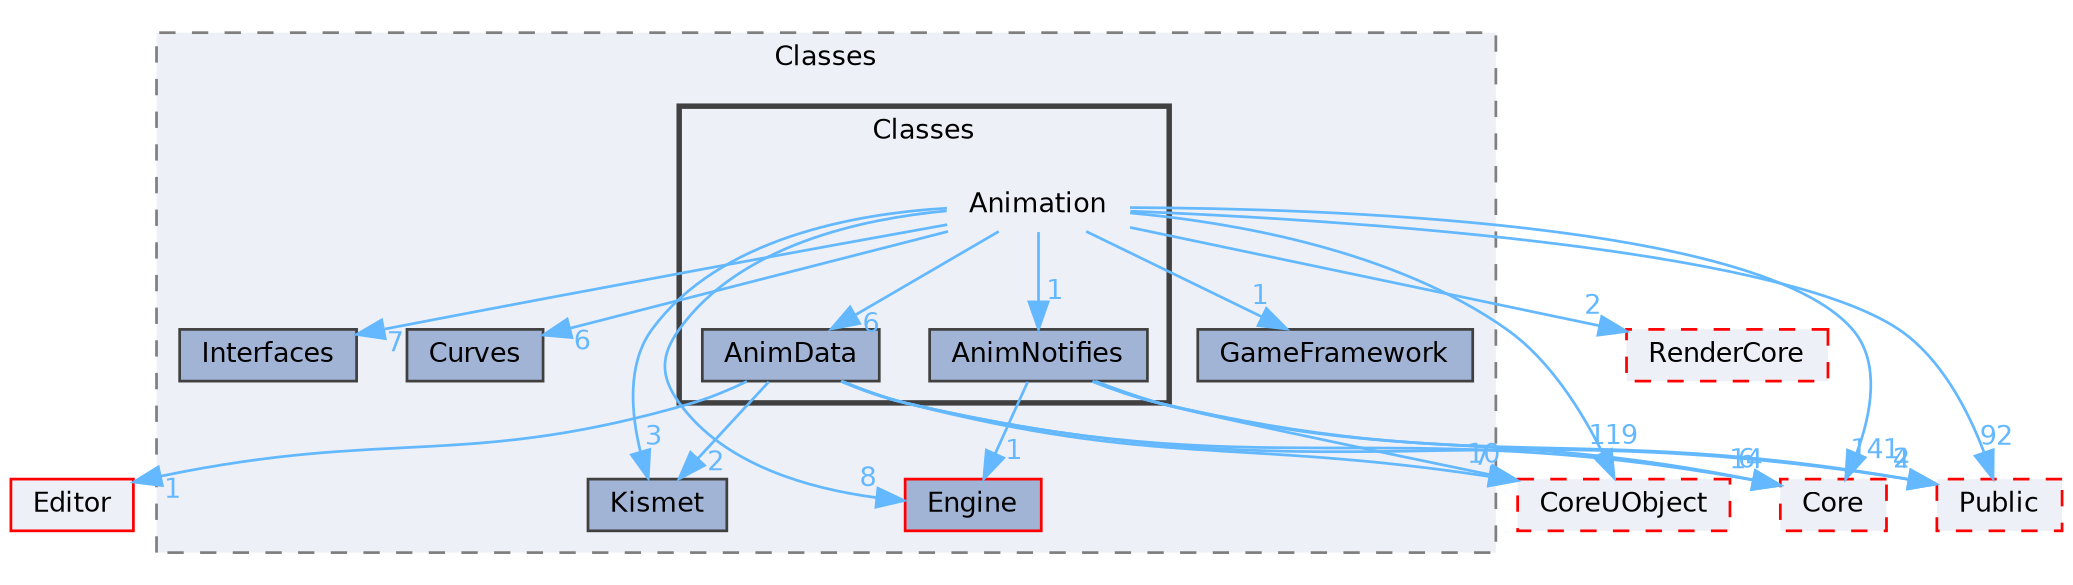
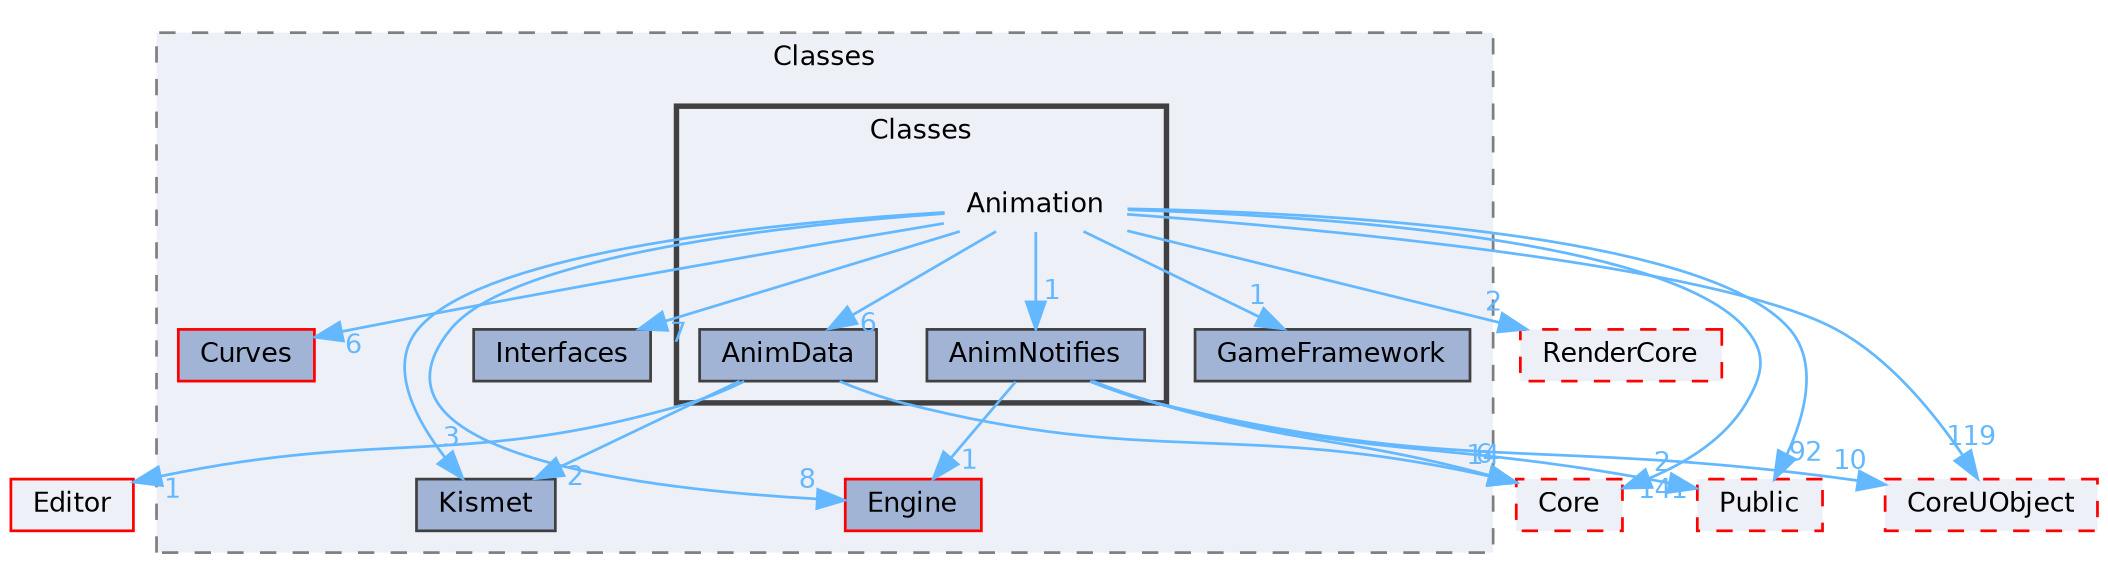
  digraph {
    compound=true
    node [fontname=Helvetica fontsize=10 shape=box color=grey25 fillcolor="#a2b4d6" style=filled]
    edge [color=steelblue1 fontcolor=steelblue1 fontname=Helvetica fontsize=10 headlabel=1 labeldistance=1.5 labelfontname=Helvetica labelfontsize=10]
    n1 [height=0.2 label=Animation shape=plaintext width=0.4 color="" fillcolor="" style=""]
    n2 [height=0.2 label=AnimData width=0.4]
    n3 [height=0.2 label=AnimNotifies width=0.4]
    n4 [color=red height=0.2 label=Engine width=0.4]
    n5 [height=0.2 label=Interfaces width=0.4]
-   n6 [height=0.2 label=Curves width=0.4]
+   n6 [color=red height=0.2 label=Curves width=0.4]
    n7 [height=0.2 label=Kismet width=0.4]
    n8 [height=0.2 label=GameFramework width=0.4]
    n9 [color=red fillcolor="#edf0f7" height=0.2 label=Core style="filled,dashed" width=0.4]
    n10 [color=red fillcolor="#edf0f7" height=0.2 label=RenderCore style="filled,dashed" width=0.4]
    n11 [color=red fillcolor="#edf0f7" height=0.2 label=Public style="filled,dashed" width=0.4]
    n12 [color=red fillcolor="#edf0f7" height=0.2 label=CoreUObject style="filled,dashed" width=0.4]
    n13 [color=red fillcolor="#edf0f7" height=0.2 label=Editor width=0.4]
    subgraph cluster_1 {
      bgcolor="#edf0f7"
      fontname=Helvetica
      fontsize=10
      label=Classes
      pencolor=grey50
      style="filled,dashed"
      n4
      n5
      n6
      n7
      n8
      subgraph cluster_2 {
        bgcolor="#edf0f7"
        fontname=Helvetica
        fontsize=10
        pencolor=grey25
        style="filled,bold"
        n1
        n2
        n3
      }
    }
    n1 -> n2 [headlabel=6]
    n1 -> n3
    n1 -> n4 [headlabel=8]
    n1 -> n5 [headlabel=7]
    n1 -> n6 [headlabel=6]
    n1 -> n7 [headlabel=3]
    n1 -> n8
    n1 -> n9 [headlabel=141]
    n1 -> n10 [headlabel=2]
    n1 -> n11 [headlabel=92]
    n1 -> n12 [headlabel=119]
    n2 -> n7 [headlabel=2]
    n2 -> n9 [headlabel=14]
-   n2 -> n11 [headlabel=4]
-   n2 -> n12 [headlabel=7]
    n2 -> n13
    n3 -> n4
    n3 -> n9 [headlabel=6]
    n3 -> n11 [headlabel=2]
    n3 -> n12 [headlabel=10]
  }
